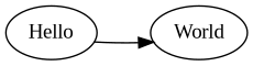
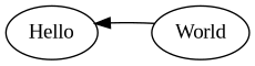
  digraph {
    rankdir=LR
    fontname="Liberation Serif"
    node [fontname="Liberation Serif"]
    Hello
    World
-   Hello -> World [fontname="Liberation Serif"]
+   World -> Hello [fontname="Liberation Serif"]
  }
